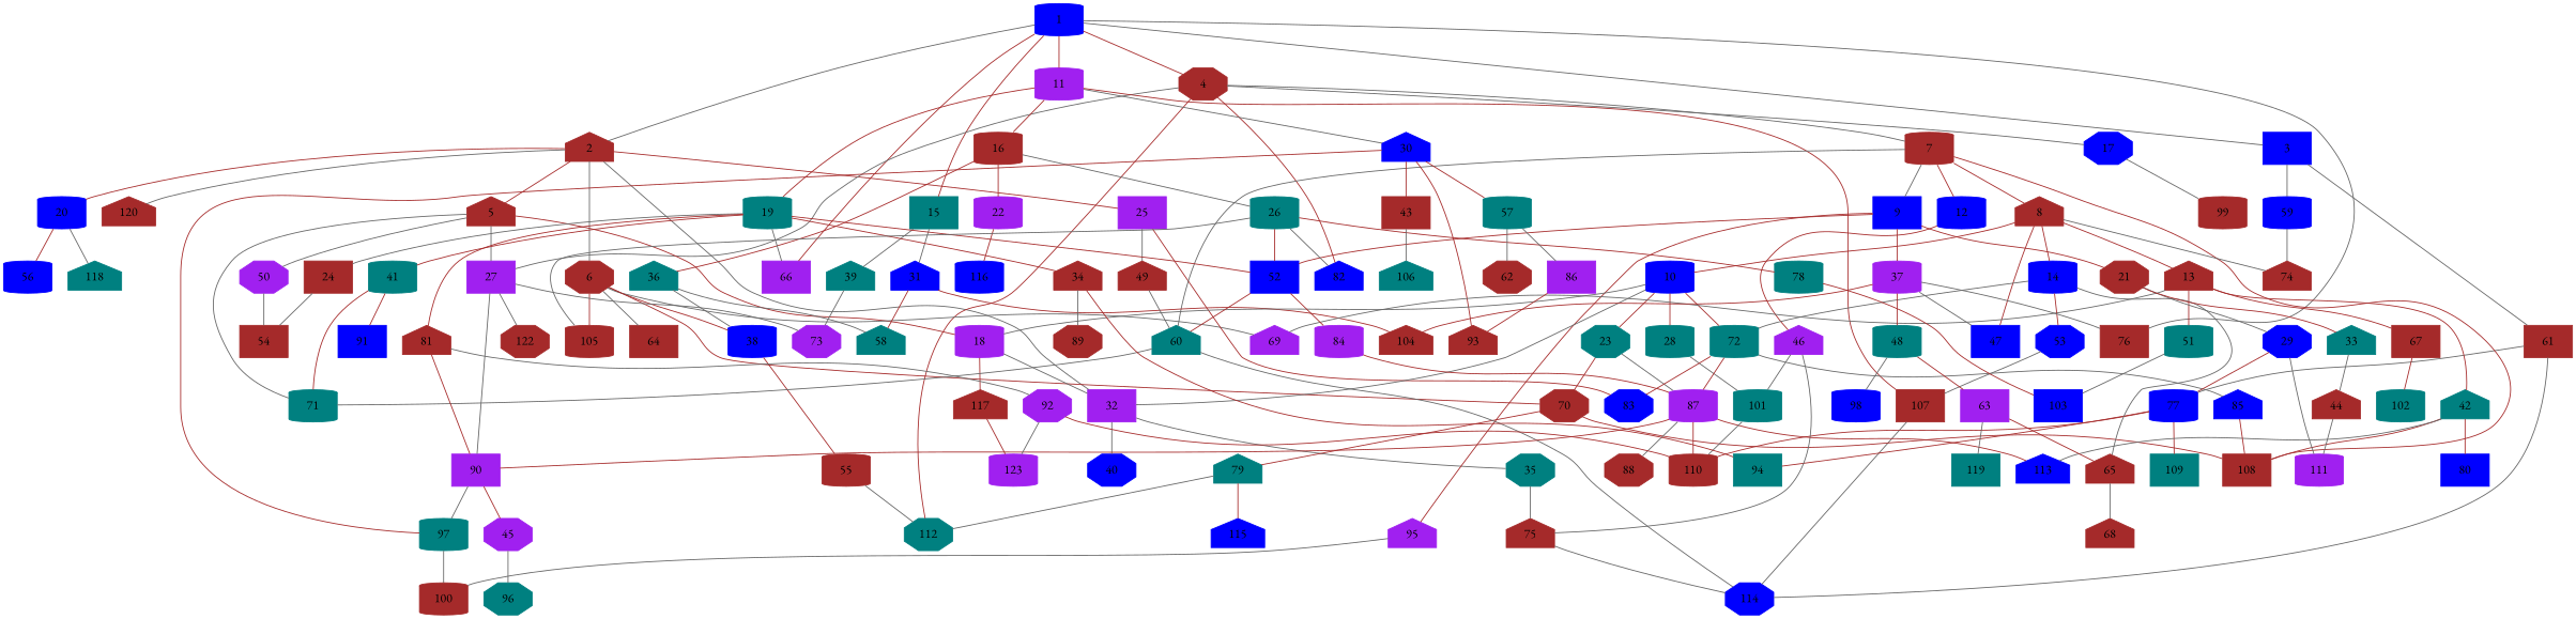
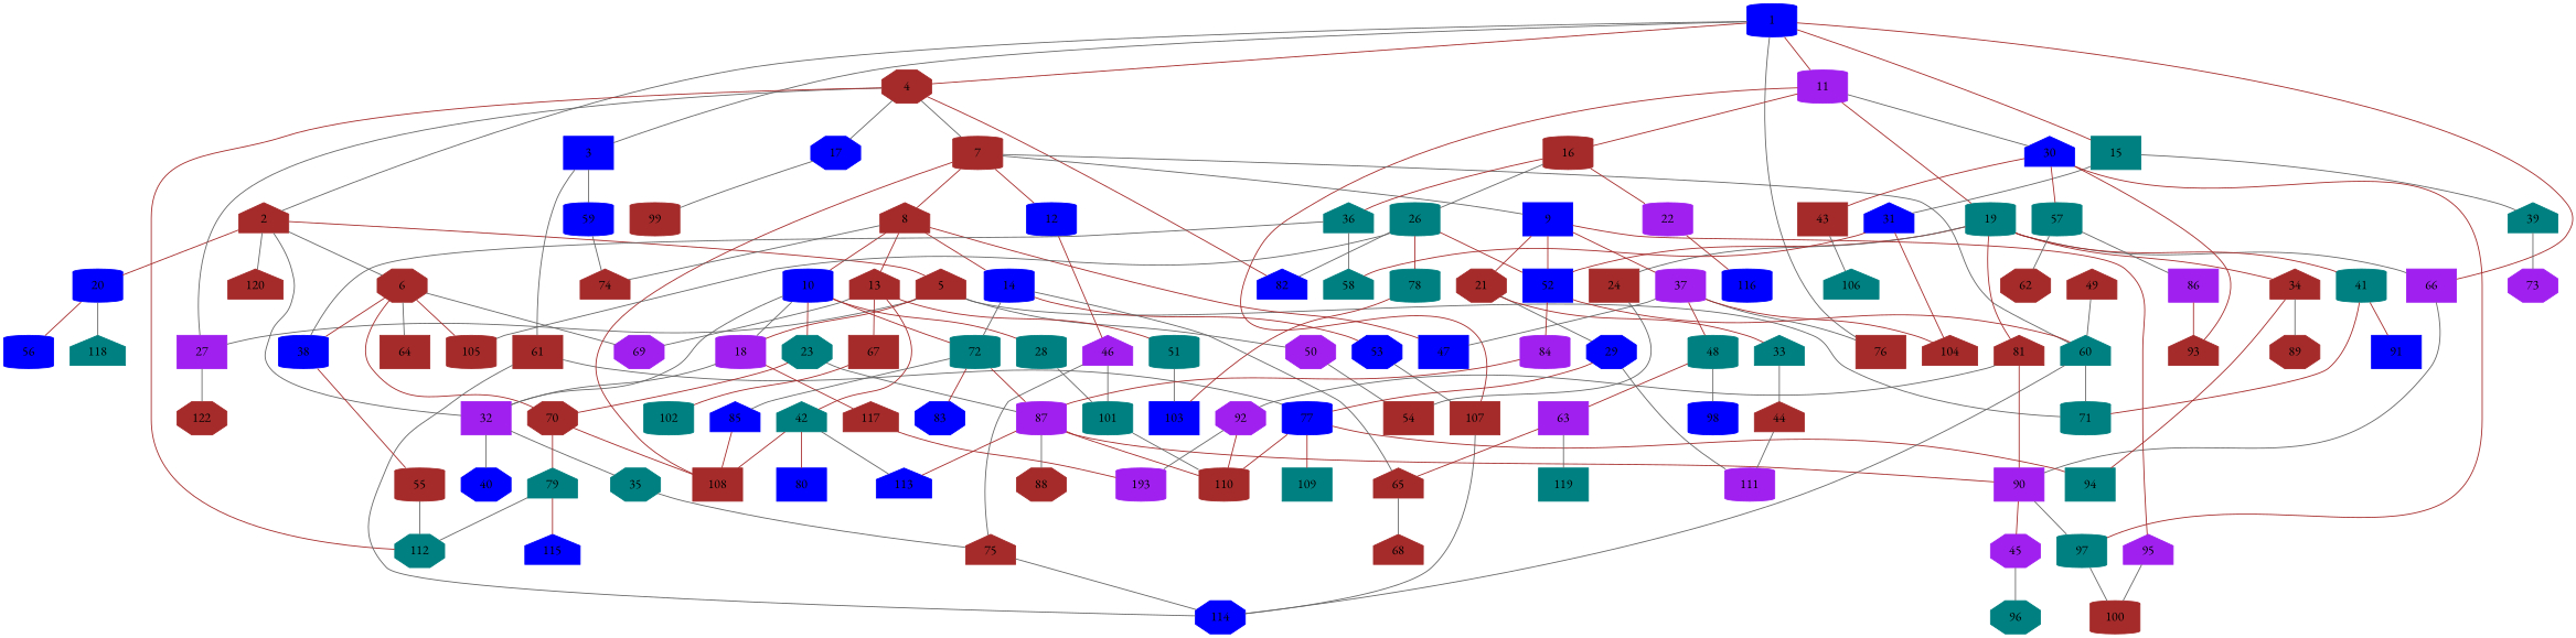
  graph {
    fontname="EB Garamond"
    node [color=brown fontname="EB Garamond" shape=cylinder style=filled]
    edge [color=brown fontname="EB Garamond"]
    1 [color=blue]
    2 [shape=house]
    3 [color=blue shape=box]
    4 [shape=octagon]
    11 [color=purple]
    15 [color=teal shape=box]
    66 [color=purple shape=box]
    76 [shape=box]
    5 [shape=house]
    6 [shape=octagon]
    20 [color=blue]
-   25 [color=purple shape=box]
    32 [color=purple shape=box]
    120 [shape=house]
    59 [color=blue]
    61 [shape=box]
    7
    17 [color=blue shape=octagon]
    27 [color=purple shape=box]
    82 [color=blue shape=house]
    112 [color=teal shape=octagon]
    16
    19 [color=teal]
    30 [color=blue shape=house]
    107 [shape=box]
    31 [color=blue shape=house]
    39 [color=teal shape=house]
    18 [color=purple]
    50 [color=purple shape=octagon]
    71 [color=teal]
    38 [color=blue]
    64 [shape=box]
-   69 [color=purple shape=house]
+   69 [color=purple shape=octagon]
    70 [shape=octagon]
    105
    56 [color=blue]
    118 [color=teal shape=house]
    49 [shape=house]
    83 [color=blue shape=octagon]
    35 [color=teal shape=octagon]
    40 [color=blue shape=octagon]
    74 [shape=house]
    77 [color=blue]
    114 [color=blue shape=octagon]
    8 [shape=house]
    9 [color=blue shape=box]
    12 [color=blue]
    60 [color=teal shape=house]
    108 [shape=box]
    99
    73 [color=purple shape=octagon]
    90 [color=purple shape=box]
    122 [shape=octagon]
    117 [shape=house]
    54 [shape=box]
    55
    79 [color=teal shape=house]
    10 [color=blue]
    13 [shape=house]
    14 [color=blue]
    47 [color=blue shape=box]
    21 [shape=octagon]
    37 [color=purple]
    52 [color=blue shape=box]
    95 [color=purple shape=house]
    46 [color=purple shape=house]
    23 [color=teal shape=octagon]
    28 [color=teal]
    72 [color=teal]
    42 [color=teal shape=house]
    51 [color=teal]
    67 [shape=box]
    53 [color=blue shape=octagon]
    65 [shape=house]
    29 [color=blue shape=octagon]
    33 [color=teal shape=house]
    104 [shape=house]
    48 [color=teal]
    84 [color=purple]
    100
    87 [color=purple]
    101 [color=teal]
    85 [color=blue shape=house]
    22 [color=purple]
    26 [color=teal]
    36 [color=teal shape=house]
    24 [shape=box]
    34 [shape=house]
    41 [color=teal]
    81 [shape=house]
    43 [shape=box]
    57 [color=teal]
    93 [shape=house]
    97 [color=teal]
    75 [shape=house]
    80 [color=blue shape=box]
    113 [color=blue shape=house]
    103 [color=blue shape=box]
    102 [color=teal]
    68 [shape=house]
    58 [color=teal shape=house]
    116 [color=blue]
    78 [color=teal]
    45 [color=purple shape=octagon]
    96 [color=teal shape=octagon]
-   123 [color=purple]
+   123 [color=purple label=193]
    89 [shape=octagon]
    94 [color=teal shape=box]
    91 [color=blue shape=box]
    92 [color=purple shape=octagon]
    111 [color=purple]
    44 [shape=house]
    110
    88 [shape=octagon]
    109 [color=teal shape=box]
    106 [color=teal shape=house]
    62 [shape=octagon]
    86 [color=purple shape=box]
    63 [color=purple shape=box]
    98 [color=blue]
    119 [color=teal shape=box]
    115 [color=blue shape=house]
    1 -- 2 [color=gray40]
    1 -- 3 [color=gray40]
    1 -- 4
    1 -- 11
    1 -- 15
    1 -- 66
    1 -- 76 [color=gray40]
    2 -- 5
    2 -- 6 [color=gray40]
    2 -- 20
-   2 -- 25
    2 -- 32 [color=gray40]
    2 -- 120 [color=gray40]
    3 -- 59 [color=gray40]
    3 -- 61 [color=gray40]
    4 -- 7 [color=gray40]
    4 -- 17 [color=gray40]
    4 -- 27 [color=gray40]
    4 -- 82
    4 -- 112
    11 -- 16
    11 -- 19
    11 -- 30 [color=gray40]
    11 -- 107
    15 -- 31 [color=gray40]
    15 -- 39 [color=gray40]
    5 -- 27 [color=gray40]
    5 -- 18
    5 -- 50 [color=gray40]
    5 -- 71 [color=gray40]
    6 -- 38
    6 -- 64 [color=gray40]
    6 -- 69 [color=gray40]
    6 -- 70
    6 -- 105
    20 -- 56
    20 -- 118 [color=gray40]
-   25 -- 49 [color=gray40]
-   25 -- 83
    32 -- 35 [color=gray40]
    32 -- 40 [color=gray40]
    59 -- 74 [color=gray40]
    61 -- 77 [color=gray40]
    61 -- 114 [color=gray40]
    7 -- 8
    7 -- 9 [color=gray40]
    7 -- 12
    7 -- 60 [color=gray40]
    7 -- 108
    17 -- 99 [color=gray40]
-   27 -- 73 [color=gray40]
-   27 -- 90 [color=gray40]
+   66 -- 90 [color=gray40]
    27 -- 122 [color=gray40]
    16 -- 22
    16 -- 26 [color=gray40]
    16 -- 36
    19 -- 66 [color=gray40]
    19 -- 52
    19 -- 24 [color=gray40]
    19 -- 34
    19 -- 41
    19 -- 81
    30 -- 43
    30 -- 57
    30 -- 93
    30 -- 97
    107 -- 114 [color=gray40]
    31 -- 104
    31 -- 58
    39 -- 73 [color=gray40]
    18 -- 32 [color=gray40]
    18 -- 117
    50 -- 54 [color=gray40]
    38 -- 55
    70 -- 108
    70 -- 79
    49 -- 60 [color=gray40]
    35 -- 75 [color=gray40]
    77 -- 94
    77 -- 110
    77 -- 109
    8 -- 74 [color=gray40]
    8 -- 10
    8 -- 13
    8 -- 14
    8 -- 47
    9 -- 21
    9 -- 37
    9 -- 52
    9 -- 95
    12 -- 46
    60 -- 71 [color=gray40]
    60 -- 114 [color=gray40]
    90 -- 97 [color=gray40]
    90 -- 45
    117 -- 123
    55 -- 112 [color=gray40]
    79 -- 112 [color=gray40]
    79 -- 115
    10 -- 32 [color=gray40]
    10 -- 18 [color=gray40]
    10 -- 23
    10 -- 28
    10 -- 72
    13 -- 69 [color=gray40]
    13 -- 42
    13 -- 51
    13 -- 67
    14 -- 72 [color=gray40]
    14 -- 53
    14 -- 65 [color=gray40]
    21 -- 29 [color=gray40]
    21 -- 33
    37 -- 76 [color=gray40]
    37 -- 47 [color=gray40]
    37 -- 104
    37 -- 48
    52 -- 60
    52 -- 84
    95 -- 100 [color=gray40]
    46 -- 101 [color=gray40]
    46 -- 75 [color=gray40]
    23 -- 70
    23 -- 87 [color=gray40]
    28 -- 101 [color=gray40]
    72 -- 83
    72 -- 87
    72 -- 85 [color=gray40]
    42 -- 108
    42 -- 80
    42 -- 113 [color=gray40]
    51 -- 103 [color=gray40]
    67 -- 102
    53 -- 107 [color=gray40]
    65 -- 68 [color=gray40]
    29 -- 77
    29 -- 111 [color=gray40]
    33 -- 44 [color=gray40]
    48 -- 63
    48 -- 98 [color=gray40]
    84 -- 87
    87 -- 90
    87 -- 113
    87 -- 110
    87 -- 88 [color=gray40]
    101 -- 110 [color=gray40]
    85 -- 108
    22 -- 116
    26 -- 82 [color=gray40]
    26 -- 105 [color=gray40]
    26 -- 52
    26 -- 78
    36 -- 38 [color=gray40]
    36 -- 58 [color=gray40]
    24 -- 54 [color=gray40]
    34 -- 89 [color=gray40]
    34 -- 94
    41 -- 71
    41 -- 91
    81 -- 90
    81 -- 92 [color=gray40]
    43 -- 106 [color=gray40]
    57 -- 62 [color=gray40]
    57 -- 86 [color=gray40]
    97 -- 100 [color=gray40]
    75 -- 114 [color=gray40]
    78 -- 103
    45 -- 96 [color=gray40]
    92 -- 123 [color=gray40]
    92 -- 110
    44 -- 111 [color=gray40]
    86 -- 93
    63 -- 65
    63 -- 119 [color=gray40]
  }
